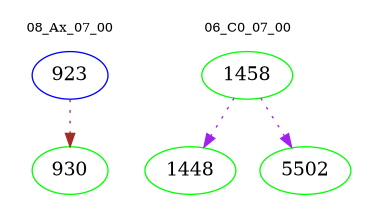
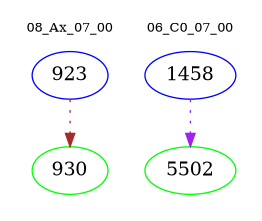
  digraph {
    node [color=green]
    edge [color=purple style=dotted]
    n1 [color=blue label=923]
    n2 [label=930]
-   n3 [label=1458]
-   n4 [label=1448]
+   n3 [color=blue label=1458]
    n5 [label=5502]
    subgraph cluster_1 {
      color=white
      fontsize=10
      label="08_Ax_07_00"
      n1
      n2
    }
    subgraph cluster_2 {
      color=white
      fontsize=10
      label="06_C0_07_00"
      n3
-     n4
      n5
    }
    n1 -> n2 [color=brown]
-   n3 -> n4
    n3 -> n5
  }
